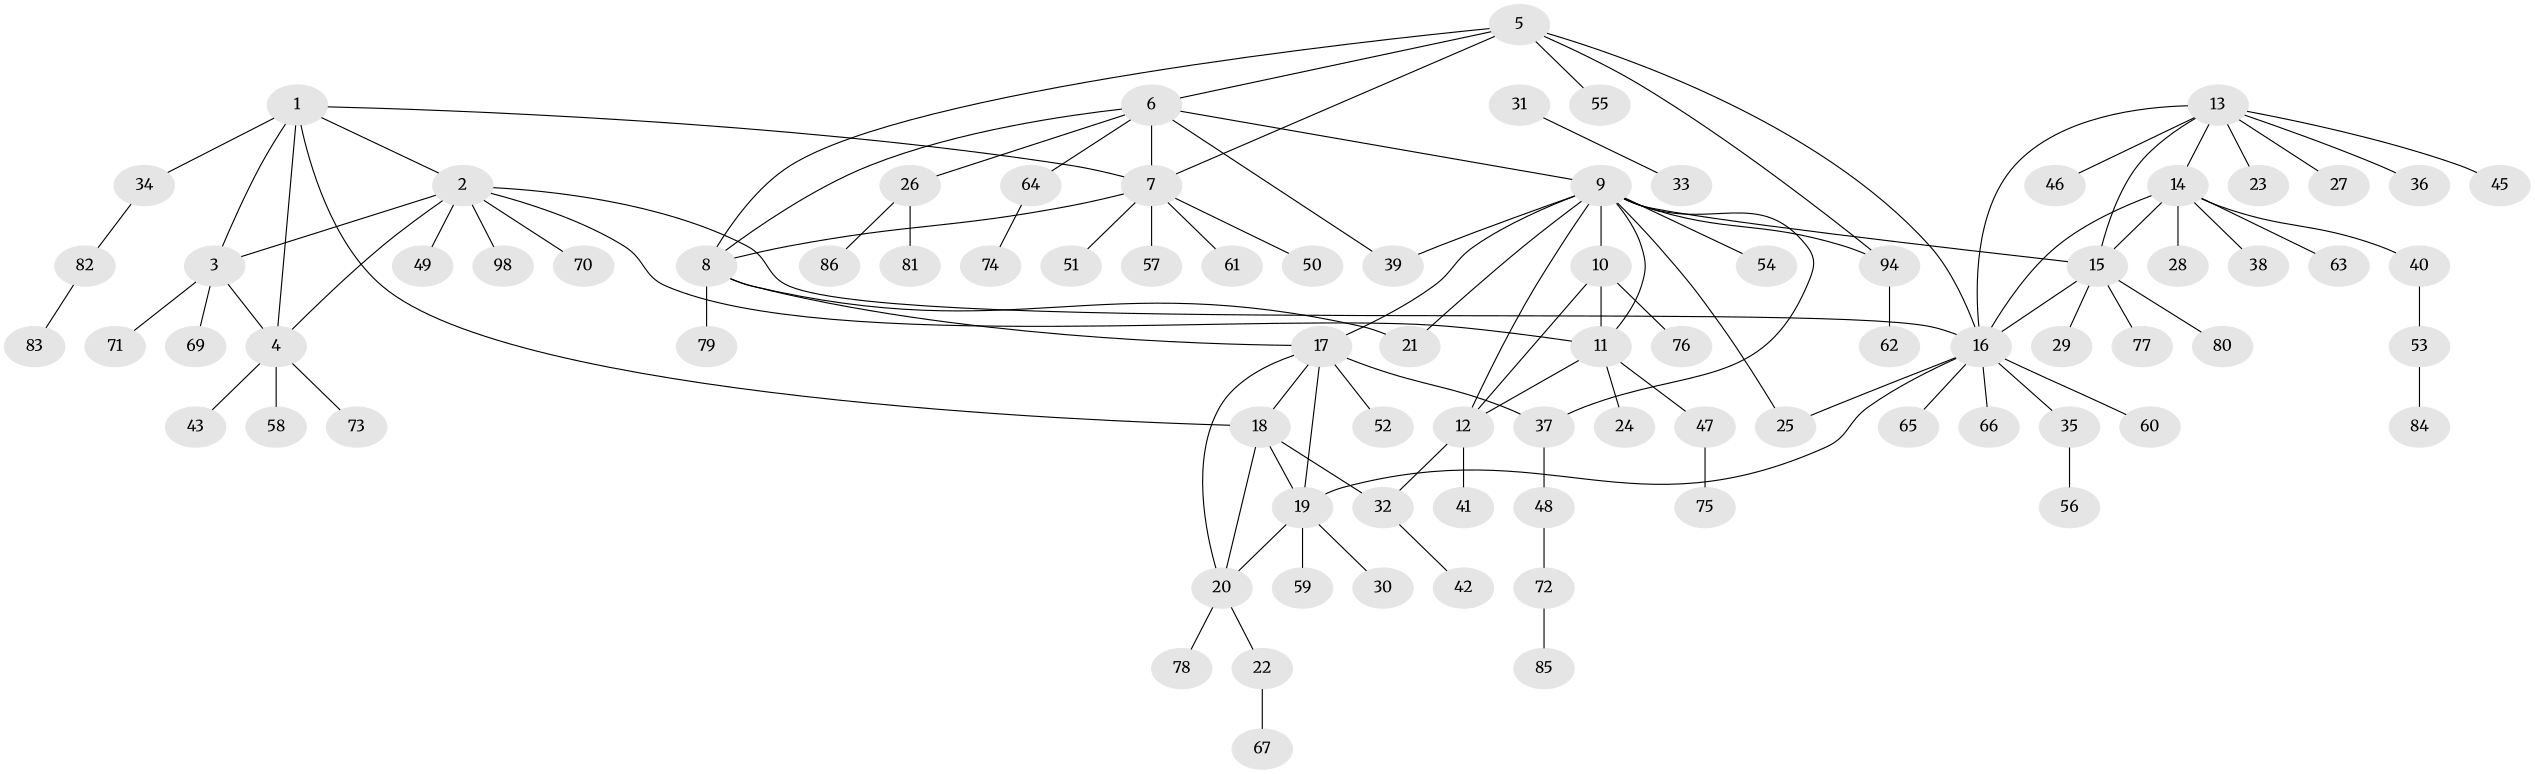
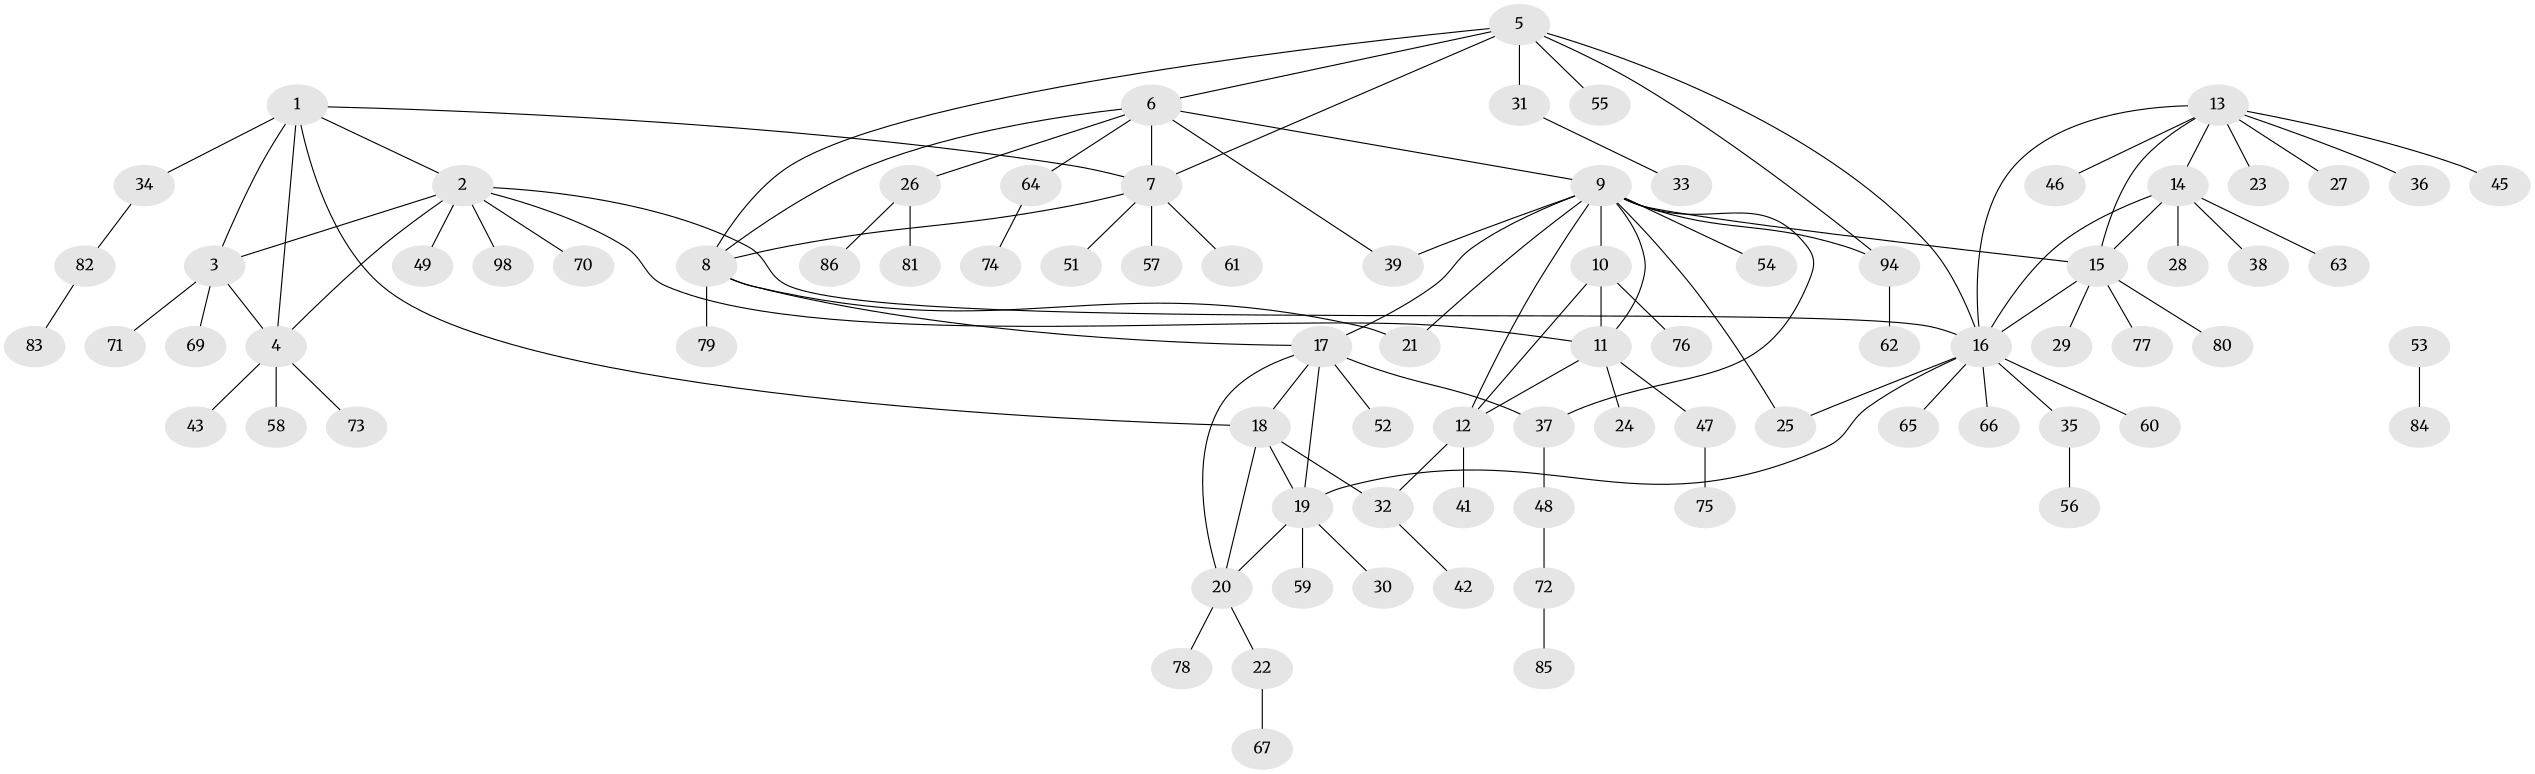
  graph {
    fontname=Merriweather
    node [color=gray90 fontname=Merriweather style=filled]
    edge [fontname=Merriweather]
    1
    2
    3
    4
    7
    18
    34
    11
    16
    49
    n11 [label=98]
    70
    69
    71
    43
    58
    73
    8
-   50
    51
    57
    61
    32
    19
    20
    82
    12
    24
    47
    25
    35
    60
    65
    66
    5
    6
    31
    n38 [label=94]
    55
    9
    26
    39
    64
    17
    21
    79
    33
    62
    10
    15
    37
    54
    81
    86
    74
    52
    76
    41
    29
    77
    80
    48
    75
    42
    13
    14
    23
    27
    36
    45
    46
    28
    38
-   40
    63
    53
    30
    59
    56
    22
    78
    67
    83
    72
    84
    85
    1 -- 2
    1 -- 3
    1 -- 4
    1 -- 7
    1 -- 18
    1 -- 34
    2 -- 3
    2 -- 4
    2 -- 11
    2 -- 16
    2 -- 49
    2 -- n11
    2 -- 70
    3 -- 4
    3 -- 69
    3 -- 71
    4 -- 43
    4 -- 58
    4 -- 73
    7 -- 8
-   7 -- 50
    7 -- 51
    7 -- 57
    7 -- 61
    18 -- 32
    18 -- 19
    18 -- 20
    34 -- 82
    11 -- 12
    11 -- 24
    11 -- 47
    16 -- 19
    16 -- 25
    16 -- 35
    16 -- 60
    16 -- 65
    16 -- 66
    8 -- 17
    8 -- 21
    8 -- 79
    32 -- 42
    19 -- 20
    19 -- 30
    19 -- 59
    20 -- 22
    20 -- 78
    82 -- 83
    12 -- 32
    12 -- 41
    47 -- 75
    35 -- 56
    5 -- 7
    5 -- 16
    5 -- 8
    5 -- 6
+   5 -- 31
    5 -- n38
    5 -- 55
    6 -- 7
    6 -- 8
    6 -- 9
    6 -- 26
    6 -- 39
    6 -- 64
    31 -- 33
    n38 -- 62
    9 -- 11
    9 -- 12
    9 -- 25
    9 -- n38
    9 -- 39
    9 -- 17
    9 -- 21
    9 -- 10
    9 -- 15
    9 -- 37
    9 -- 54
    26 -- 81
    26 -- 86
    64 -- 74
    17 -- 18
    17 -- 19
    17 -- 20
    17 -- 37
    17 -- 52
    10 -- 11
    10 -- 12
    10 -- 76
    15 -- 16
    15 -- 29
    15 -- 77
    15 -- 80
    37 -- 48
    48 -- 72
    13 -- 16
    13 -- 15
    13 -- 14
    13 -- 23
    13 -- 27
    13 -- 36
    13 -- 45
    13 -- 46
    14 -- 16
    14 -- 15
    14 -- 28
    14 -- 38
-   14 -- 40
    14 -- 63
-   40 -- 53
    53 -- 84
    22 -- 67
    72 -- 85
  }
